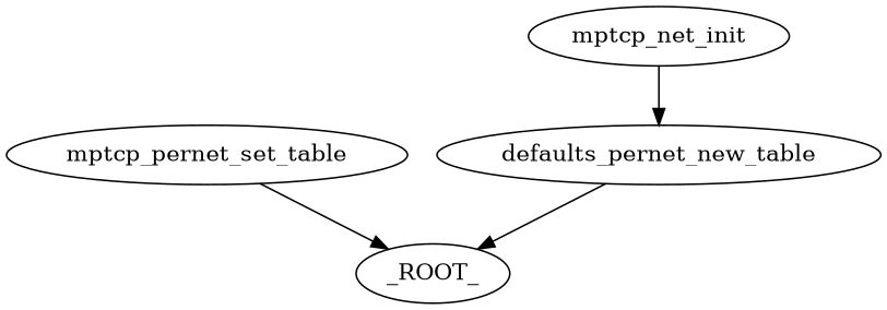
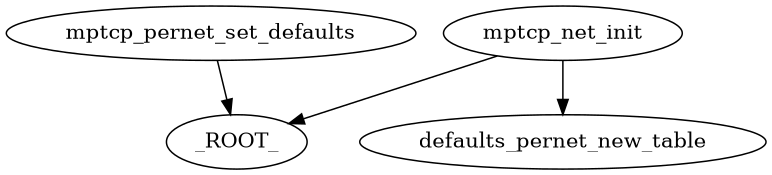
  digraph {
-   mptcp_pernet_set_defaults [label=mptcp_pernet_set_table]
+   mptcp_pernet_set_defaults
    _ROOT_
    n3 [label=defaults_pernet_new_table]
    mptcp_net_init
    mptcp_pernet_set_defaults -> _ROOT_
-   n3 -> _ROOT_
+   mptcp_net_init -> _ROOT_
    mptcp_net_init -> n3
  }
